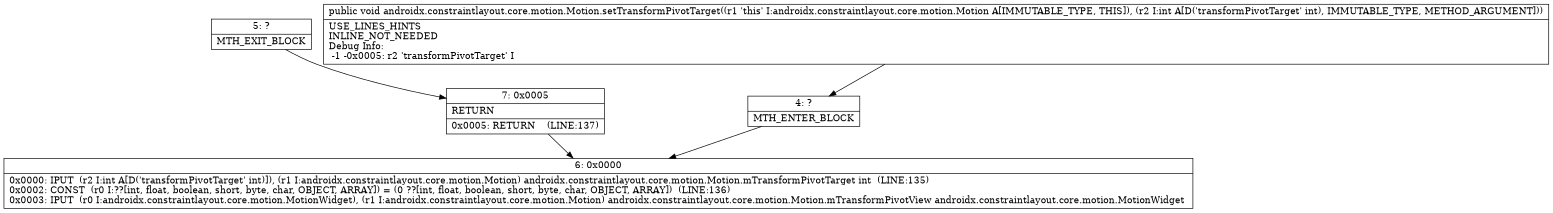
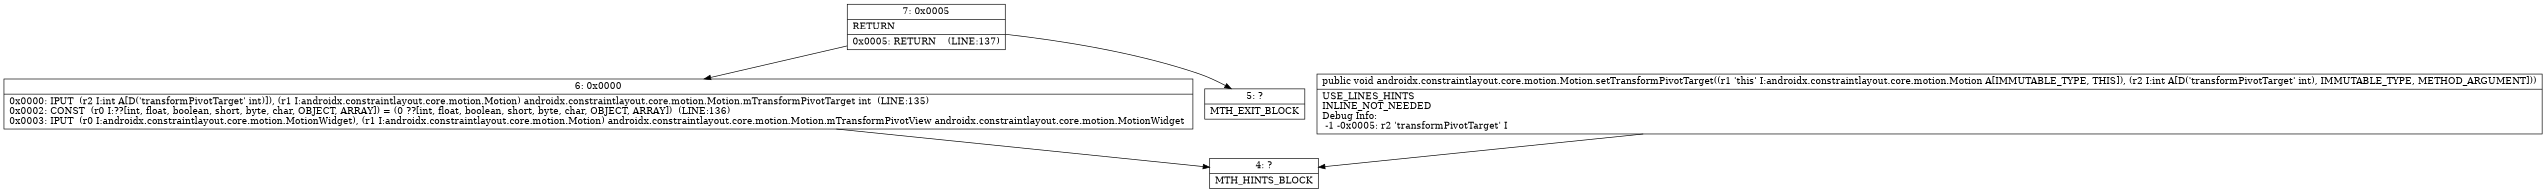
  digraph {
    node [shape=record]
-   n1 [label="{4\:\ ?|MTH_ENTER_BLOCK\l}"]
+   n1 [label="{4\:\ ?|MTH_HINTS_BLOCK\l}"]
    n2 [label="{6\:\ 0x0000|0x0000: IPUT  (r2 I:int A[D('transformPivotTarget' int)]), (r1 I:androidx.constraintlayout.core.motion.Motion) androidx.constraintlayout.core.motion.Motion.mTransformPivotTarget int  (LINE:135)\l0x0002: CONST  (r0 I:??[int, float, boolean, short, byte, char, OBJECT, ARRAY]) = (0 ??[int, float, boolean, short, byte, char, OBJECT, ARRAY])  (LINE:136)\l0x0003: IPUT  (r0 I:androidx.constraintlayout.core.motion.MotionWidget), (r1 I:androidx.constraintlayout.core.motion.Motion) androidx.constraintlayout.core.motion.Motion.mTransformPivotView androidx.constraintlayout.core.motion.MotionWidget \l}"]
    n3 [label="{7\:\ 0x0005|RETURN\l|0x0005: RETURN    (LINE:137)\l}"]
    n4 [label="{5\:\ ?|MTH_EXIT_BLOCK\l}"]
    n5 [label="{public void androidx.constraintlayout.core.motion.Motion.setTransformPivotTarget((r1 'this' I:androidx.constraintlayout.core.motion.Motion A[IMMUTABLE_TYPE, THIS]), (r2 I:int A[D('transformPivotTarget' int), IMMUTABLE_TYPE, METHOD_ARGUMENT]))  | USE_LINES_HINTS\lINLINE_NOT_NEEDED\lDebug Info:\l  \-1 \-0x0005: r2 'transformPivotTarget' I\l}"]
-   n1 -> n2
+   n2 -> n1
    n3 -> n2
-   n4 -> n3
+   n3 -> n4
    n5 -> n1
  }
